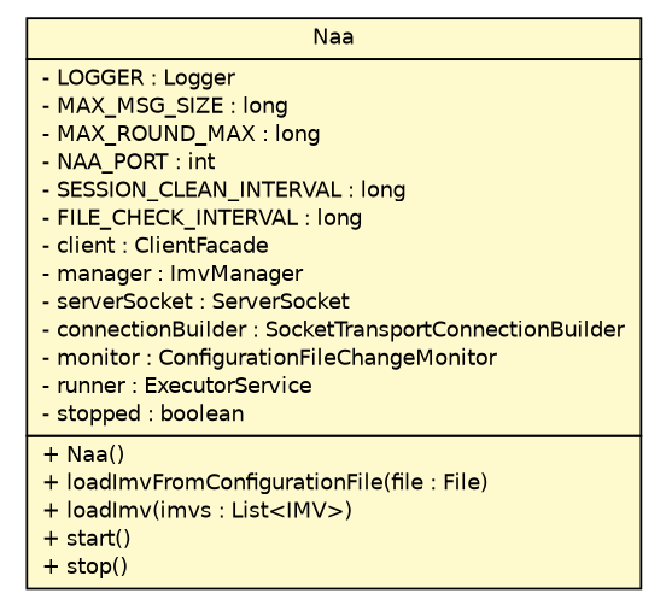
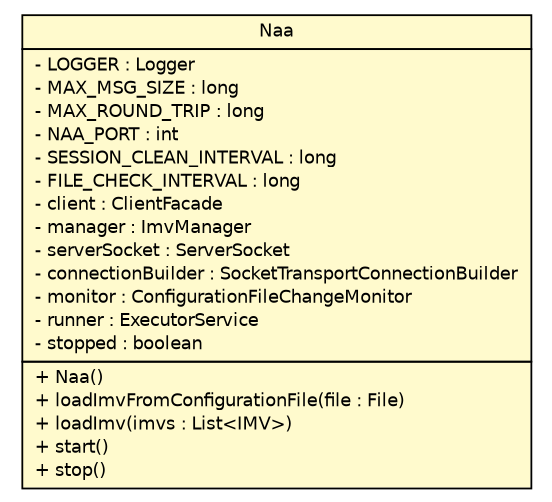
  digraph {
    nodesep=0.25
    ranksep=0.5
-   n1 [fontcolor=black fontname=Helvetica fontsize=10.0 label=<<table title="de.hsbremen.tc.tnc.examples.naa.Naa" border="0" cellborder="1" cellspacing="0" cellpadding="2" port="p" bgcolor="lemonChiffon" href="./Naa.html"> 		<tr><td><table border="0" cellspacing="0" cellpadding="1"> <tr><td align="center" balign="center"> Naa </td></tr> 		</table></td></tr> 		<tr><td><table border="0" cellspacing="0" cellpadding="1"> <tr><td align="left" balign="left"> - LOGGER : Logger </td></tr> <tr><td align="left" balign="left"> - MAX_MSG_SIZE : long </td></tr> <tr><td align="left" balign="left"> - MAX_ROUND_MAX : long </td></tr> <tr><td align="left" balign="left"> - NAA_PORT : int </td></tr> <tr><td align="left" balign="left"> - SESSION_CLEAN_INTERVAL : long </td></tr> <tr><td align="left" balign="left"> - FILE_CHECK_INTERVAL : long </td></tr> <tr><td align="left" balign="left"> - client : ClientFacade </td></tr> <tr><td align="left" balign="left"> - manager : ImvManager </td></tr> <tr><td align="left" balign="left"> - serverSocket : ServerSocket </td></tr> <tr><td align="left" balign="left"> - connectionBuilder : SocketTransportConnectionBuilder </td></tr> <tr><td align="left" balign="left"> - monitor : ConfigurationFileChangeMonitor </td></tr> <tr><td align="left" balign="left"> - runner : ExecutorService </td></tr> <tr><td align="left" balign="left"> - stopped : boolean </td></tr> 		</table></td></tr> 		<tr><td><table border="0" cellspacing="0" cellpadding="1"> <tr><td align="left" balign="left"> + Naa() </td></tr> <tr><td align="left" balign="left"> + loadImvFromConfigurationFile(file : File) </td></tr> <tr><td align="left" balign="left"> + loadImv(imvs : List&lt;IMV&gt;) </td></tr> <tr><td align="left" balign="left"> + start() </td></tr> <tr><td align="left" balign="left"> + stop() </td></tr> 		</table></td></tr> 		</table>> shape=plaintext]
+   n1 [fontcolor=black fontname=Helvetica fontsize=10.0 label=<<table title="de.hsbremen.tc.tnc.examples.naa.Naa" border="0" cellborder="1" cellspacing="0" cellpadding="2" port="p" bgcolor="lemonChiffon" href="./Naa.html"> 		<tr><td><table border="0" cellspacing="0" cellpadding="1"> <tr><td align="center" balign="center"> Naa </td></tr> 		</table></td></tr> 		<tr><td><table border="0" cellspacing="0" cellpadding="1"> <tr><td align="left" balign="left"> - LOGGER : Logger </td></tr> <tr><td align="left" balign="left"> - MAX_MSG_SIZE : long </td></tr> <tr><td align="left" balign="left"> - MAX_ROUND_TRIP : long </td></tr> <tr><td align="left" balign="left"> - NAA_PORT : int </td></tr> <tr><td align="left" balign="left"> - SESSION_CLEAN_INTERVAL : long </td></tr> <tr><td align="left" balign="left"> - FILE_CHECK_INTERVAL : long </td></tr> <tr><td align="left" balign="left"> - client : ClientFacade </td></tr> <tr><td align="left" balign="left"> - manager : ImvManager </td></tr> <tr><td align="left" balign="left"> - serverSocket : ServerSocket </td></tr> <tr><td align="left" balign="left"> - connectionBuilder : SocketTransportConnectionBuilder </td></tr> <tr><td align="left" balign="left"> - monitor : ConfigurationFileChangeMonitor </td></tr> <tr><td align="left" balign="left"> - runner : ExecutorService </td></tr> <tr><td align="left" balign="left"> - stopped : boolean </td></tr> 		</table></td></tr> 		<tr><td><table border="0" cellspacing="0" cellpadding="1"> <tr><td align="left" balign="left"> + Naa() </td></tr> <tr><td align="left" balign="left"> + loadImvFromConfigurationFile(file : File) </td></tr> <tr><td align="left" balign="left"> + loadImv(imvs : List&lt;IMV&gt;) </td></tr> <tr><td align="left" balign="left"> + start() </td></tr> <tr><td align="left" balign="left"> + stop() </td></tr> 		</table></td></tr> 		</table>> shape=plaintext]
  }
